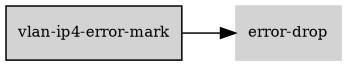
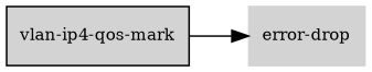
  digraph {
    rankdir=LR
    node [fillcolor=lightgray fontcolor=black fontsize=10 shape=box style=filled]
-   "vlan-ip4-qos-mark" [color=black label="vlan-ip4-error-mark"]
+   "vlan-ip4-qos-mark" [color=black]
    "error-drop" [color=lightgray]
    "vlan-ip4-qos-mark" -> "error-drop" [fontsize=8]
  }
